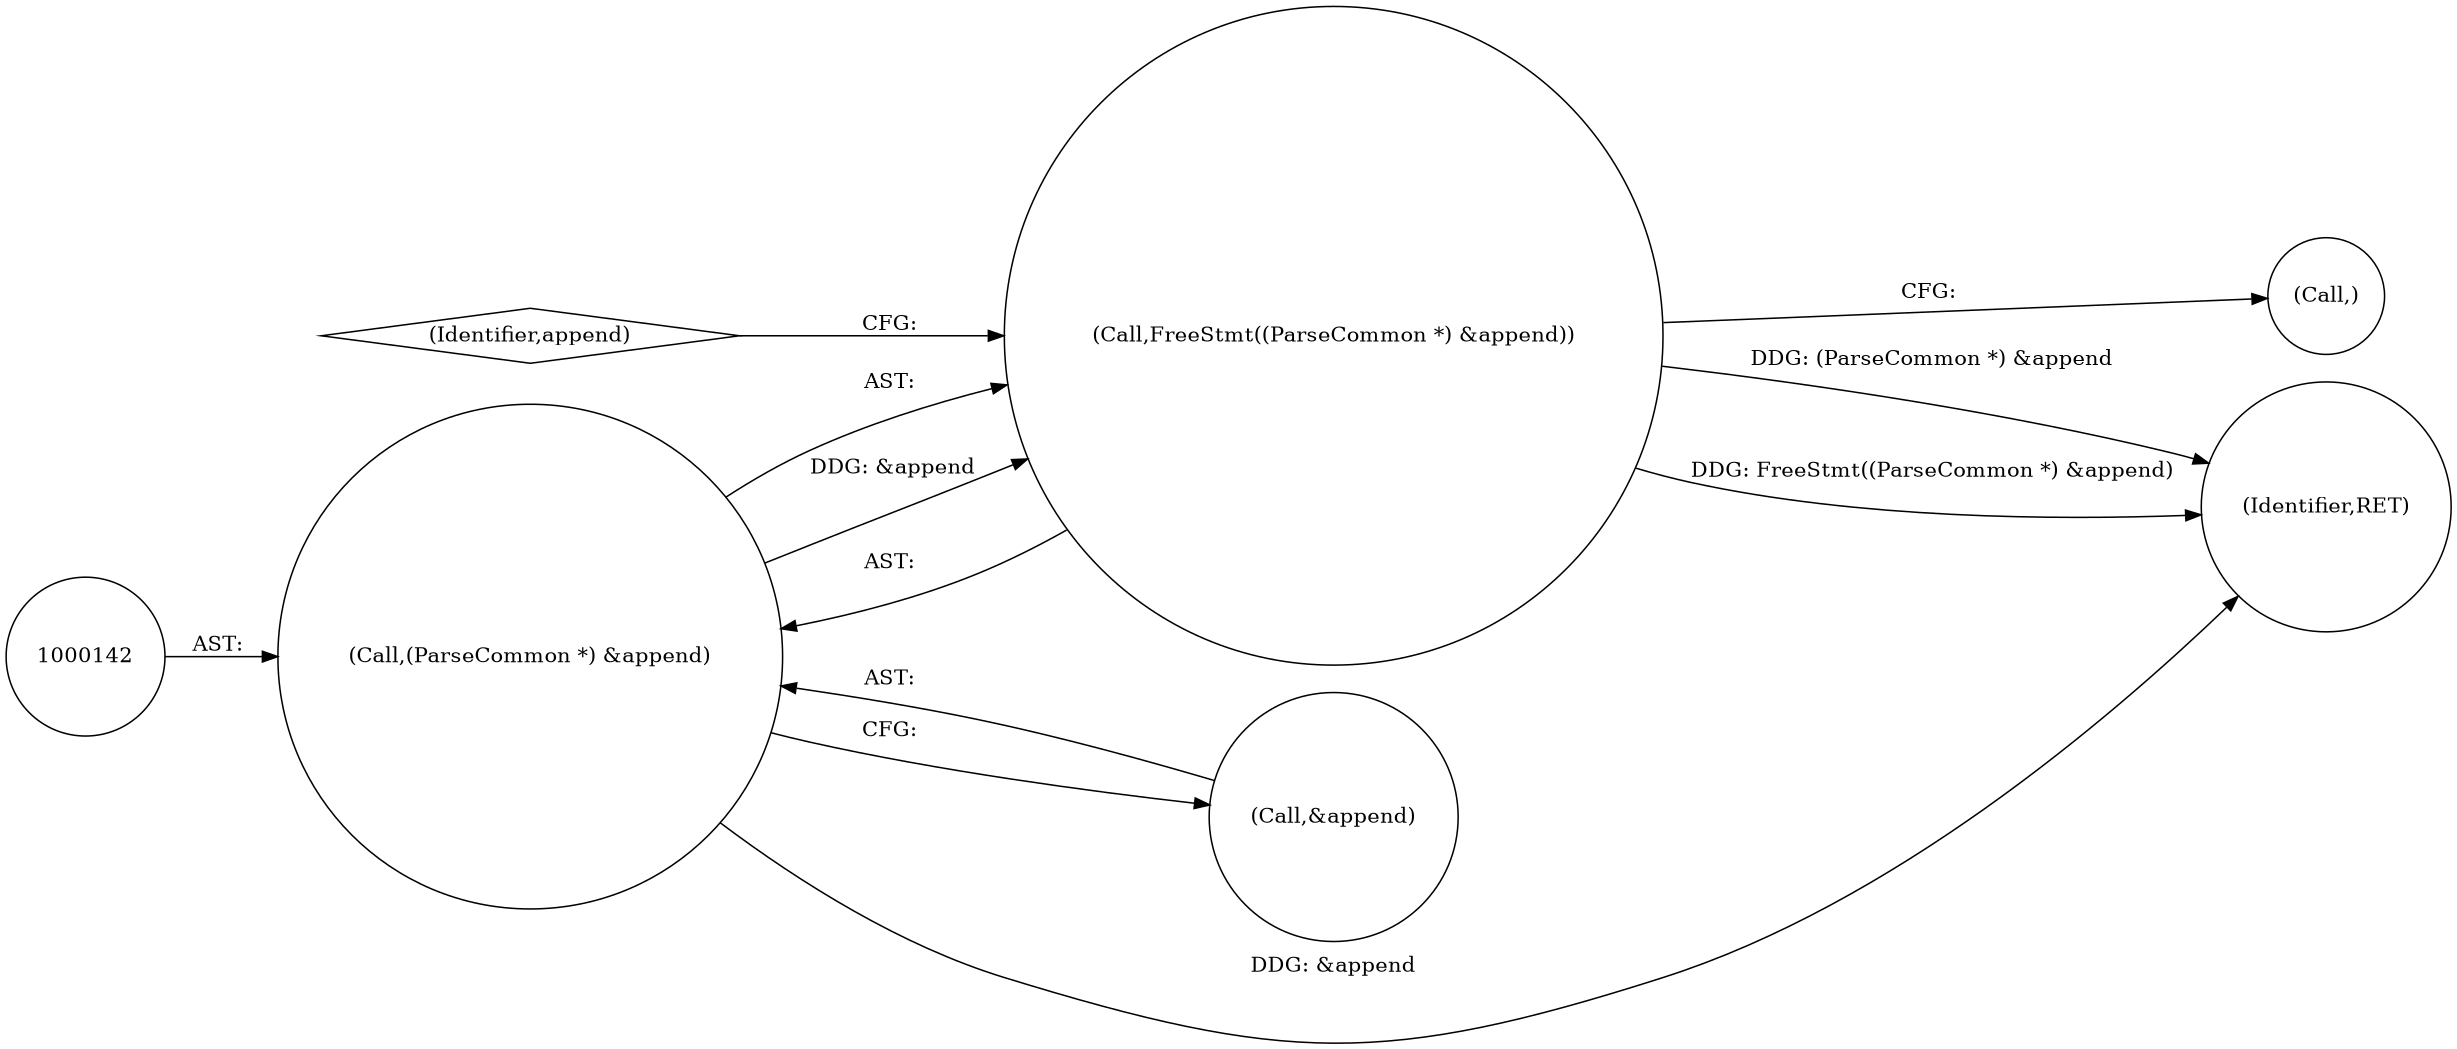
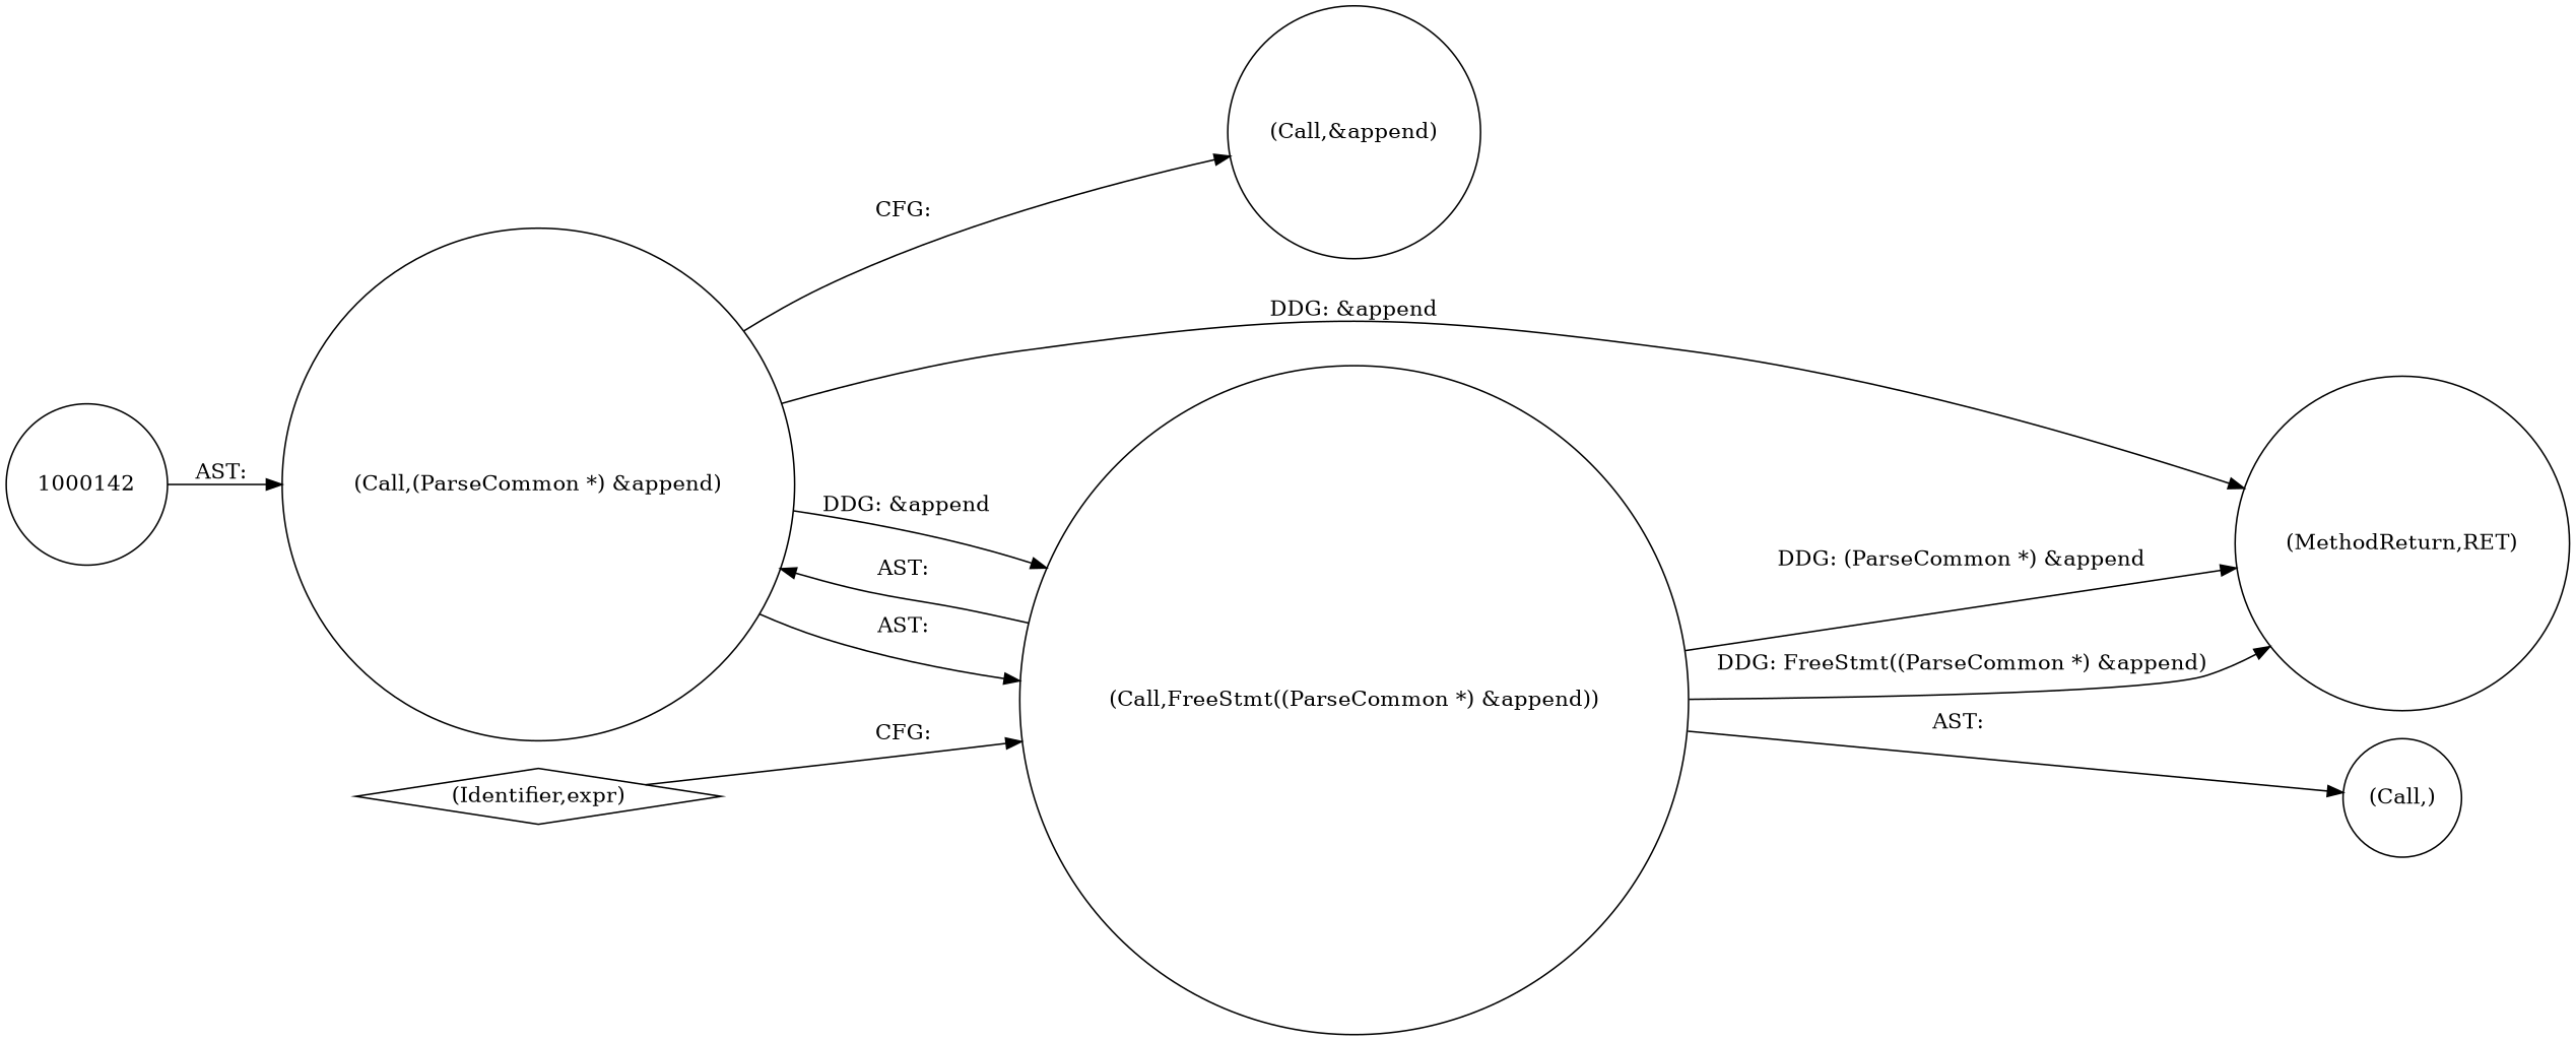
  digraph {
    rankdir=LR
    node [shape=circle]
    n1 [label="(Call,(ParseCommon *) &append)"]
    n2 [label="(Call,FreeStmt((ParseCommon *) &append))"]
-   n3 [label="(Identifier,RET)"]
+   n3 [label="(MethodReturn,RET)"]
    n4 [label="(Call,&append)"]
    n5 [label="(Call,)"]
-   n6 [label="(Identifier,append)" shape=diamond]
+   n6 [label="(Identifier,expr)" shape=diamond]
    n7 [label=1000142]
    n1 -> n2 [label="AST: "]
    n1 -> n2 [label="DDG: &append"]
    n1 -> n3 [label="DDG: &append"]
    n1 -> n4 [label="CFG: "]
    n2 -> n1 [label="AST: "]
    n2 -> n3 [label="DDG: (ParseCommon *) &append"]
    n2 -> n3 [label="DDG: FreeStmt((ParseCommon *) &append)"]
-   n2 -> n5 [label="CFG: "]
-   n4 -> n1 [label="AST: "]
+   n2 -> n5 [label="AST: "]
    n6 -> n2 [label="CFG: "]
    n7 -> n1 [label="AST: "]
  }
